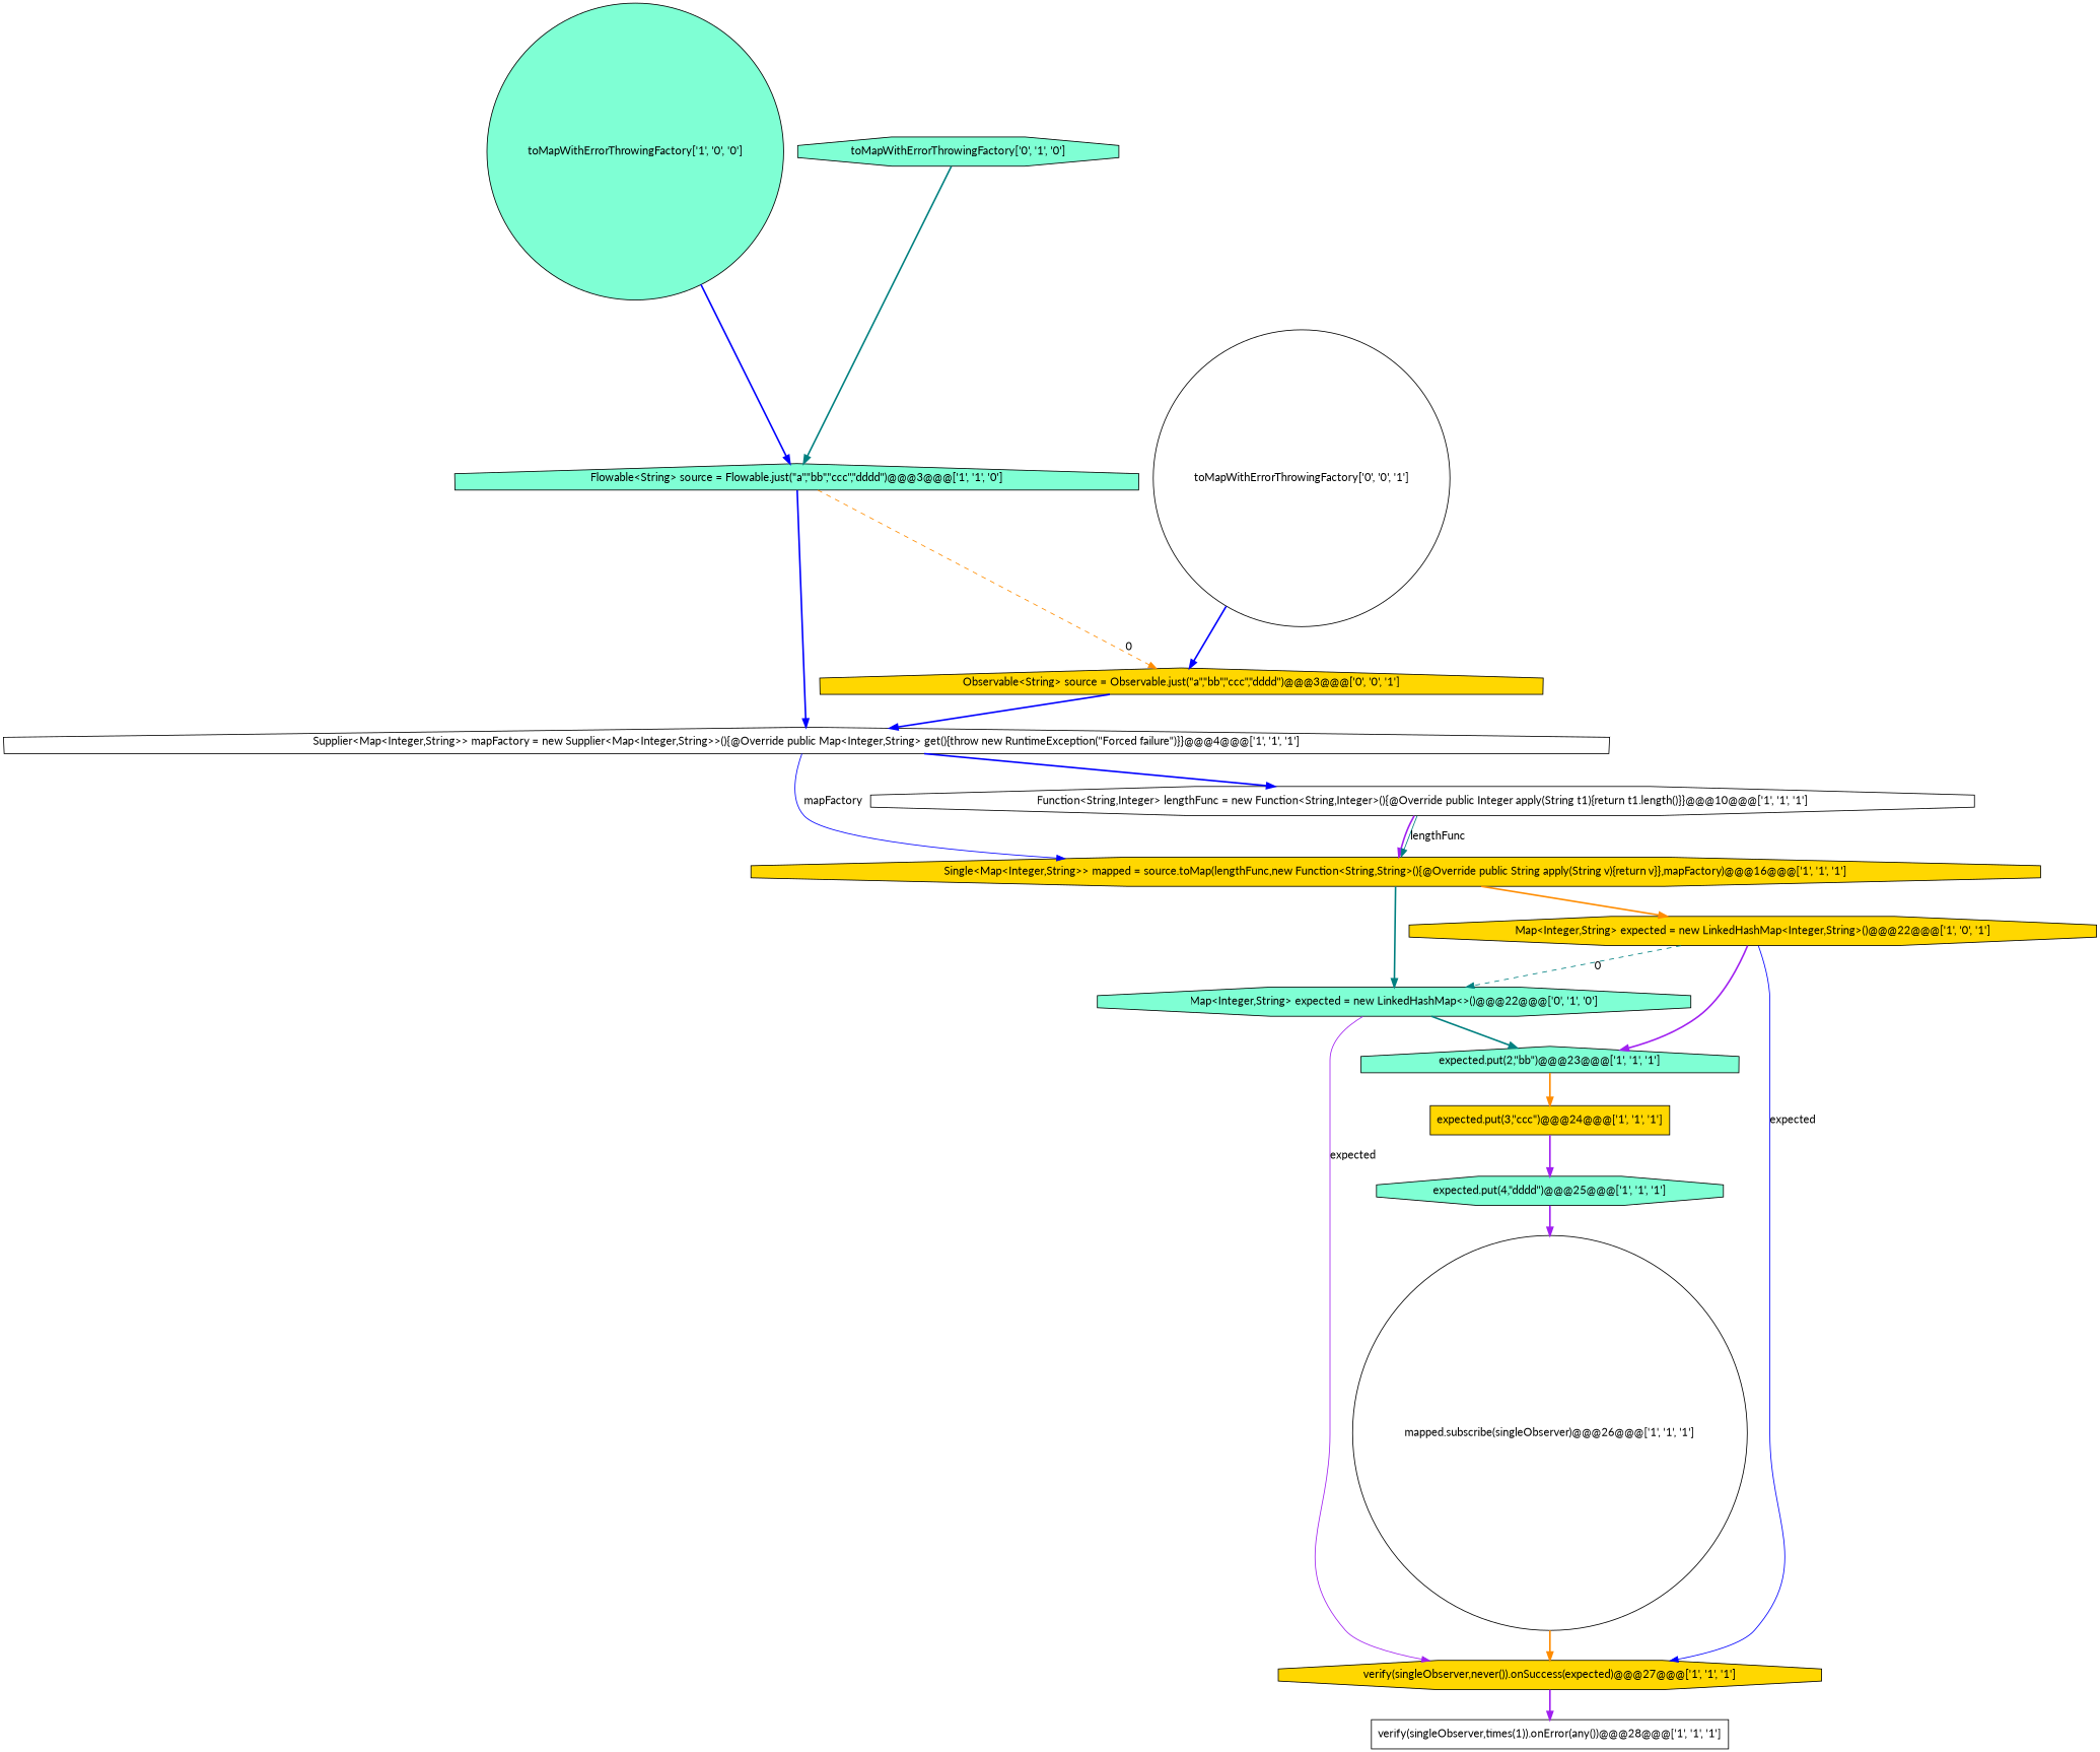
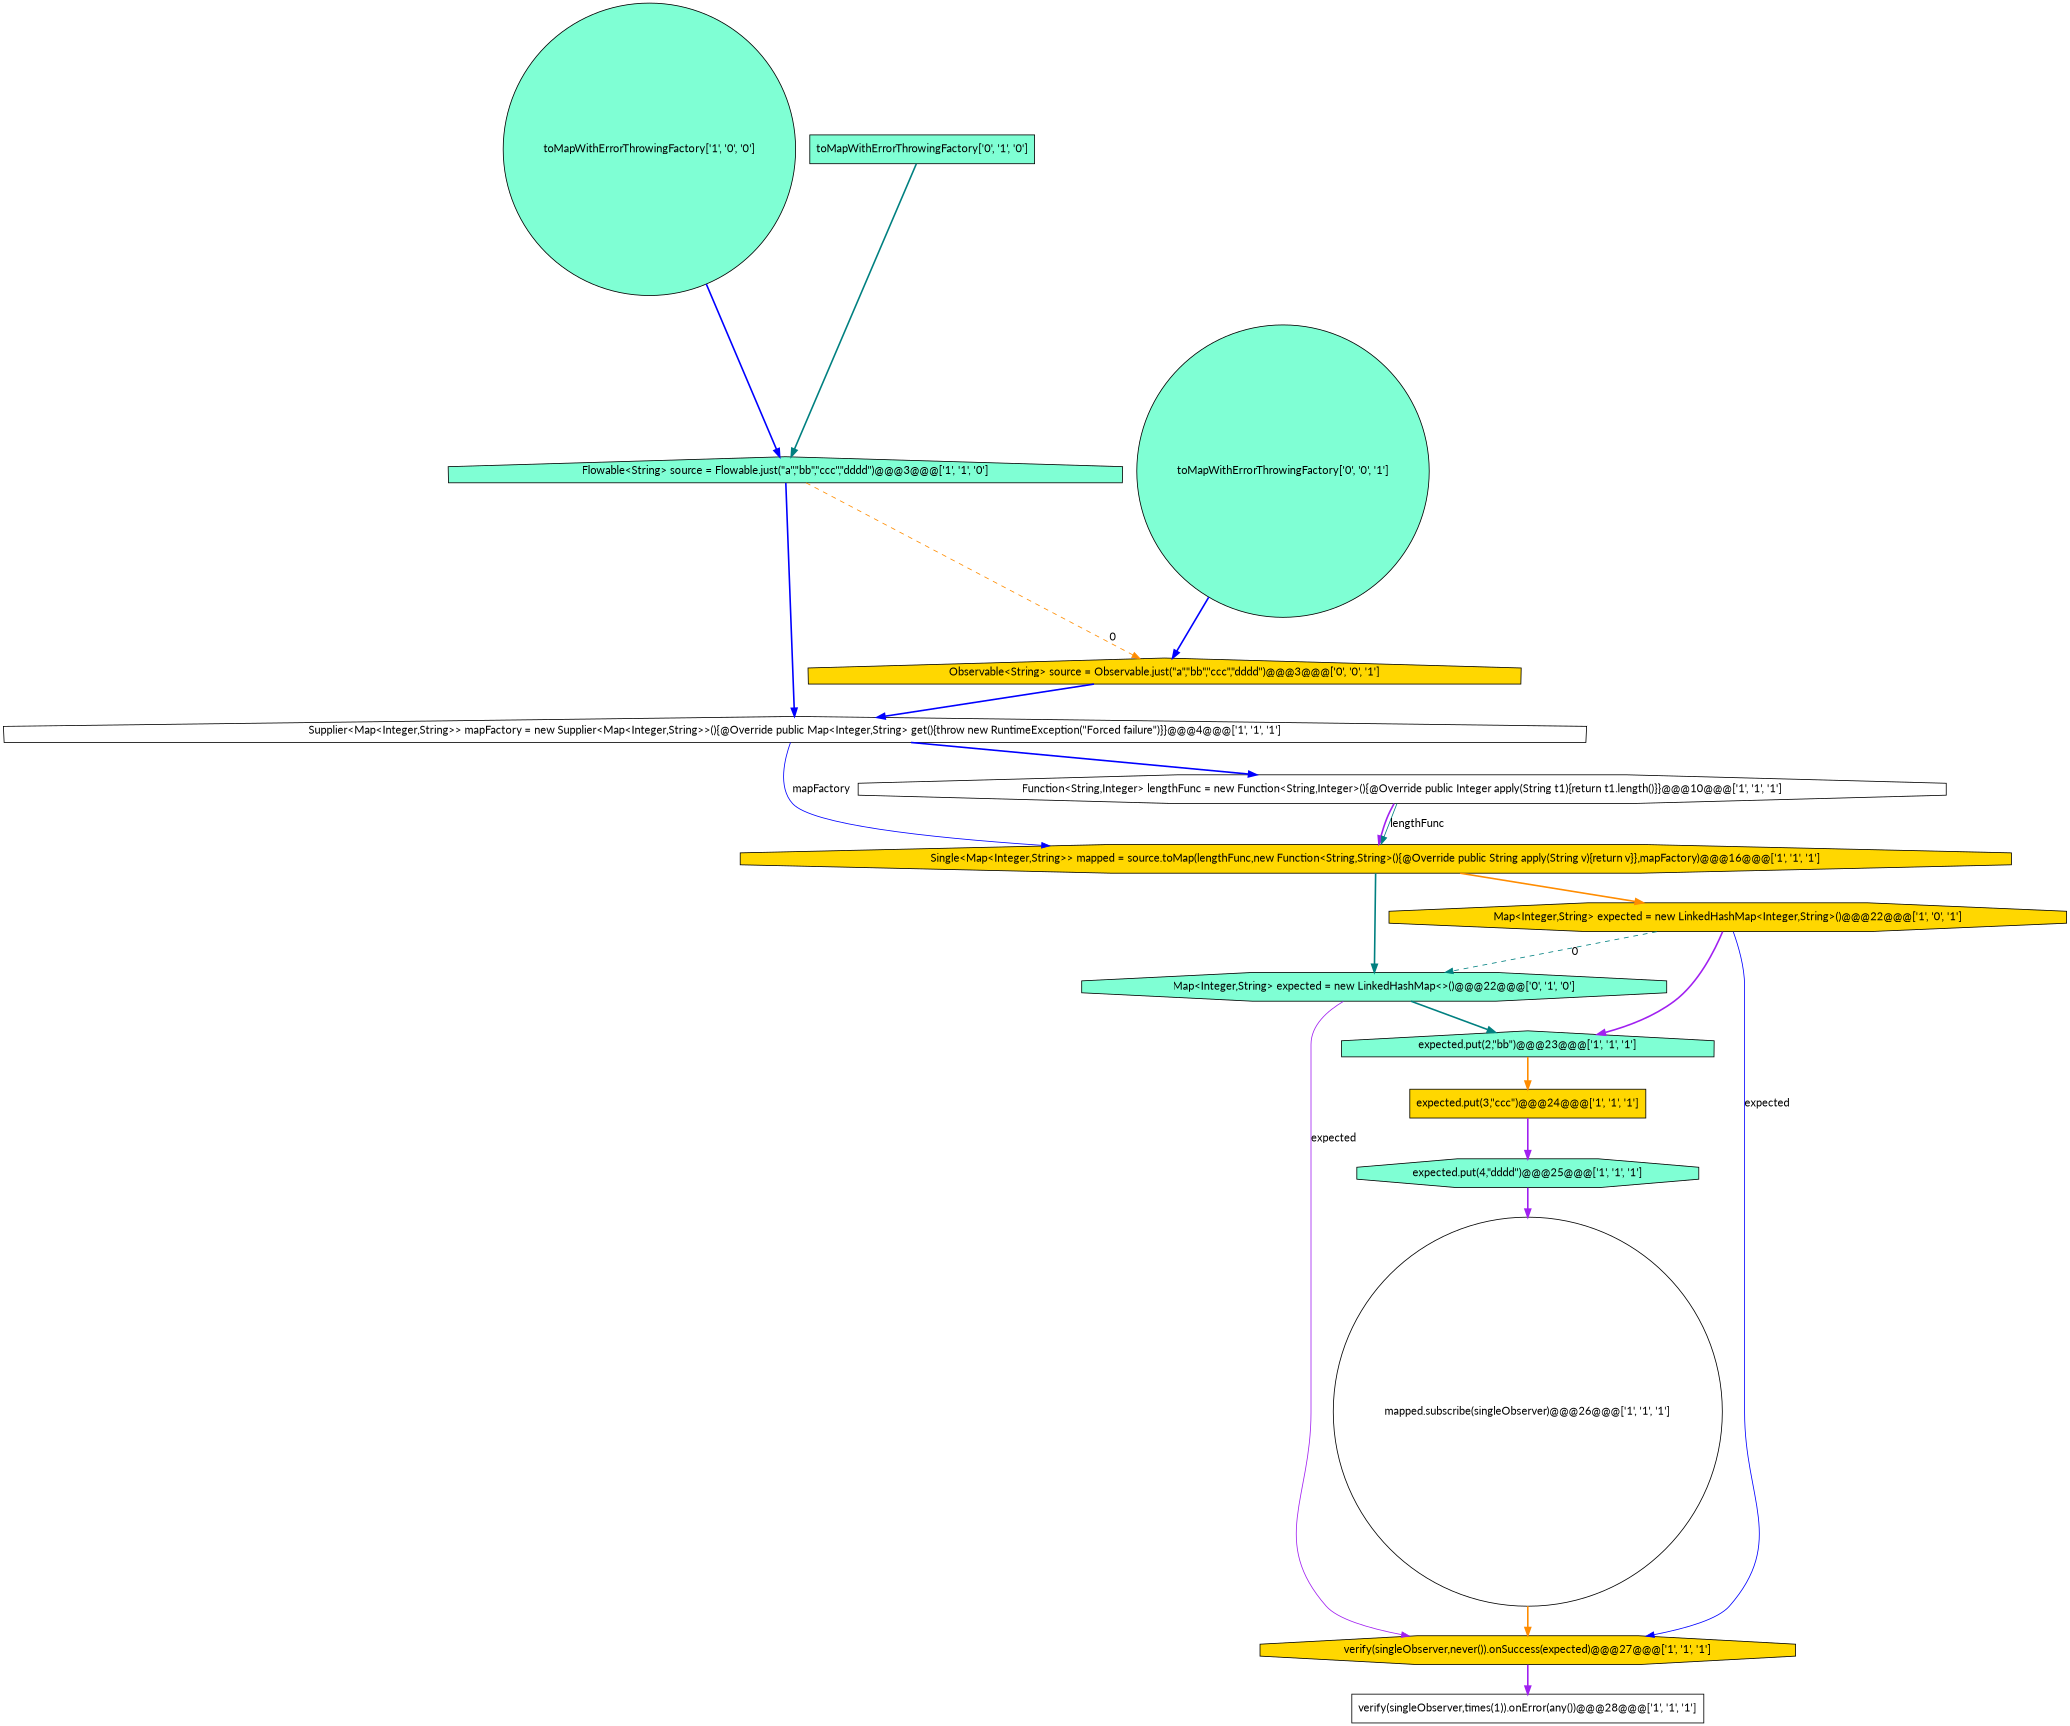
  digraph {
    fontname=Lato
    node [fillcolor=aquamarine fontname=Lato shape=octagon style=filled]
    edge [color=blue fontname=Lato style=bold]
    n1 [fillcolor=white label="verify(singleObserver,times(1)).onError(any())@@@28@@@['1', '1', '1']" shape=box]
    n2 [label="expected.put(2,\"bb\")@@@23@@@['1', '1', '1']" shape=house]
    n3 [fillcolor=gold label="expected.put(3,\"ccc\")@@@24@@@['1', '1', '1']" shape=box]
    n4 [label="expected.put(4,\"dddd\")@@@25@@@['1', '1', '1']"]
    n5 [fillcolor=gold label="Map<Integer,String> expected = new LinkedHashMap<Integer,String>()@@@22@@@['1', '0', '1']"]
    n6 [fillcolor=gold label="verify(singleObserver,never()).onSuccess(expected)@@@27@@@['1', '1', '1']"]
    n7 [label="Map<Integer,String> expected = new LinkedHashMap<>()@@@22@@@['0', '1', '0']"]
    n8 [fillcolor=white label="Supplier<Map<Integer,String>> mapFactory = new Supplier<Map<Integer,String>>(){@Override public Map<Integer,String> get(){throw new RuntimeException(\"Forced failure\")}}@@@4@@@['1', '1', '1']" shape=house]
    n9 [fillcolor=white label="Function<String,Integer> lengthFunc = new Function<String,Integer>(){@Override public Integer apply(String t1){return t1.length()}}@@@10@@@['1', '1', '1']"]
    n10 [fillcolor=gold label="Single<Map<Integer,String>> mapped = source.toMap(lengthFunc,new Function<String,String>(){@Override public String apply(String v){return v}},mapFactory)@@@16@@@['1', '1', '1']"]
    n11 [fillcolor=white label="mapped.subscribe(singleObserver)@@@26@@@['1', '1', '1']" shape=circle]
    n12 [label="toMapWithErrorThrowingFactory['1', '0', '0']" shape=circle]
    n13 [label="Flowable<String> source = Flowable.just(\"a\",\"bb\",\"ccc\",\"dddd\")@@@3@@@['1', '1', '0']" shape=house]
    n14 [fillcolor=gold label="Observable<String> source = Observable.just(\"a\",\"bb\",\"ccc\",\"dddd\")@@@3@@@['0', '0', '1']" shape=house]
-   n15 [label="toMapWithErrorThrowingFactory['0', '1', '0']"]
-   n16 [fillcolor=white label="toMapWithErrorThrowingFactory['0', '0', '1']" shape=circle]
+   n15 [label="toMapWithErrorThrowingFactory['0', '1', '0']" shape=box]
+   n16 [label="toMapWithErrorThrowingFactory['0', '0', '1']" shape=circle]
    n2 -> n3 [color=darkorange]
    n3 -> n4 [color=purple]
    n4 -> n11 [color=purple]
    n5 -> n2 [color=purple]
    n5 -> n6 [label=expected style=solid]
    n5 -> n7 [color=teal label=0 style=dashed]
    n6 -> n1 [color=purple]
    n7 -> n2 [color=teal]
    n7 -> n6 [color=purple label=expected style=solid]
    n8 -> n9
    n8 -> n10 [label=mapFactory style=solid]
    n9 -> n10 [color=purple]
    n9 -> n10 [color=teal label=lengthFunc style=solid]
    n10 -> n5 [color=darkorange]
    n10 -> n7 [color=teal]
    n11 -> n6 [color=darkorange]
    n12 -> n13
    n13 -> n8
    n13 -> n14 [color=darkorange label=0 style=dashed]
    n14 -> n8
    n15 -> n13 [color=teal]
    n16 -> n14
  }
